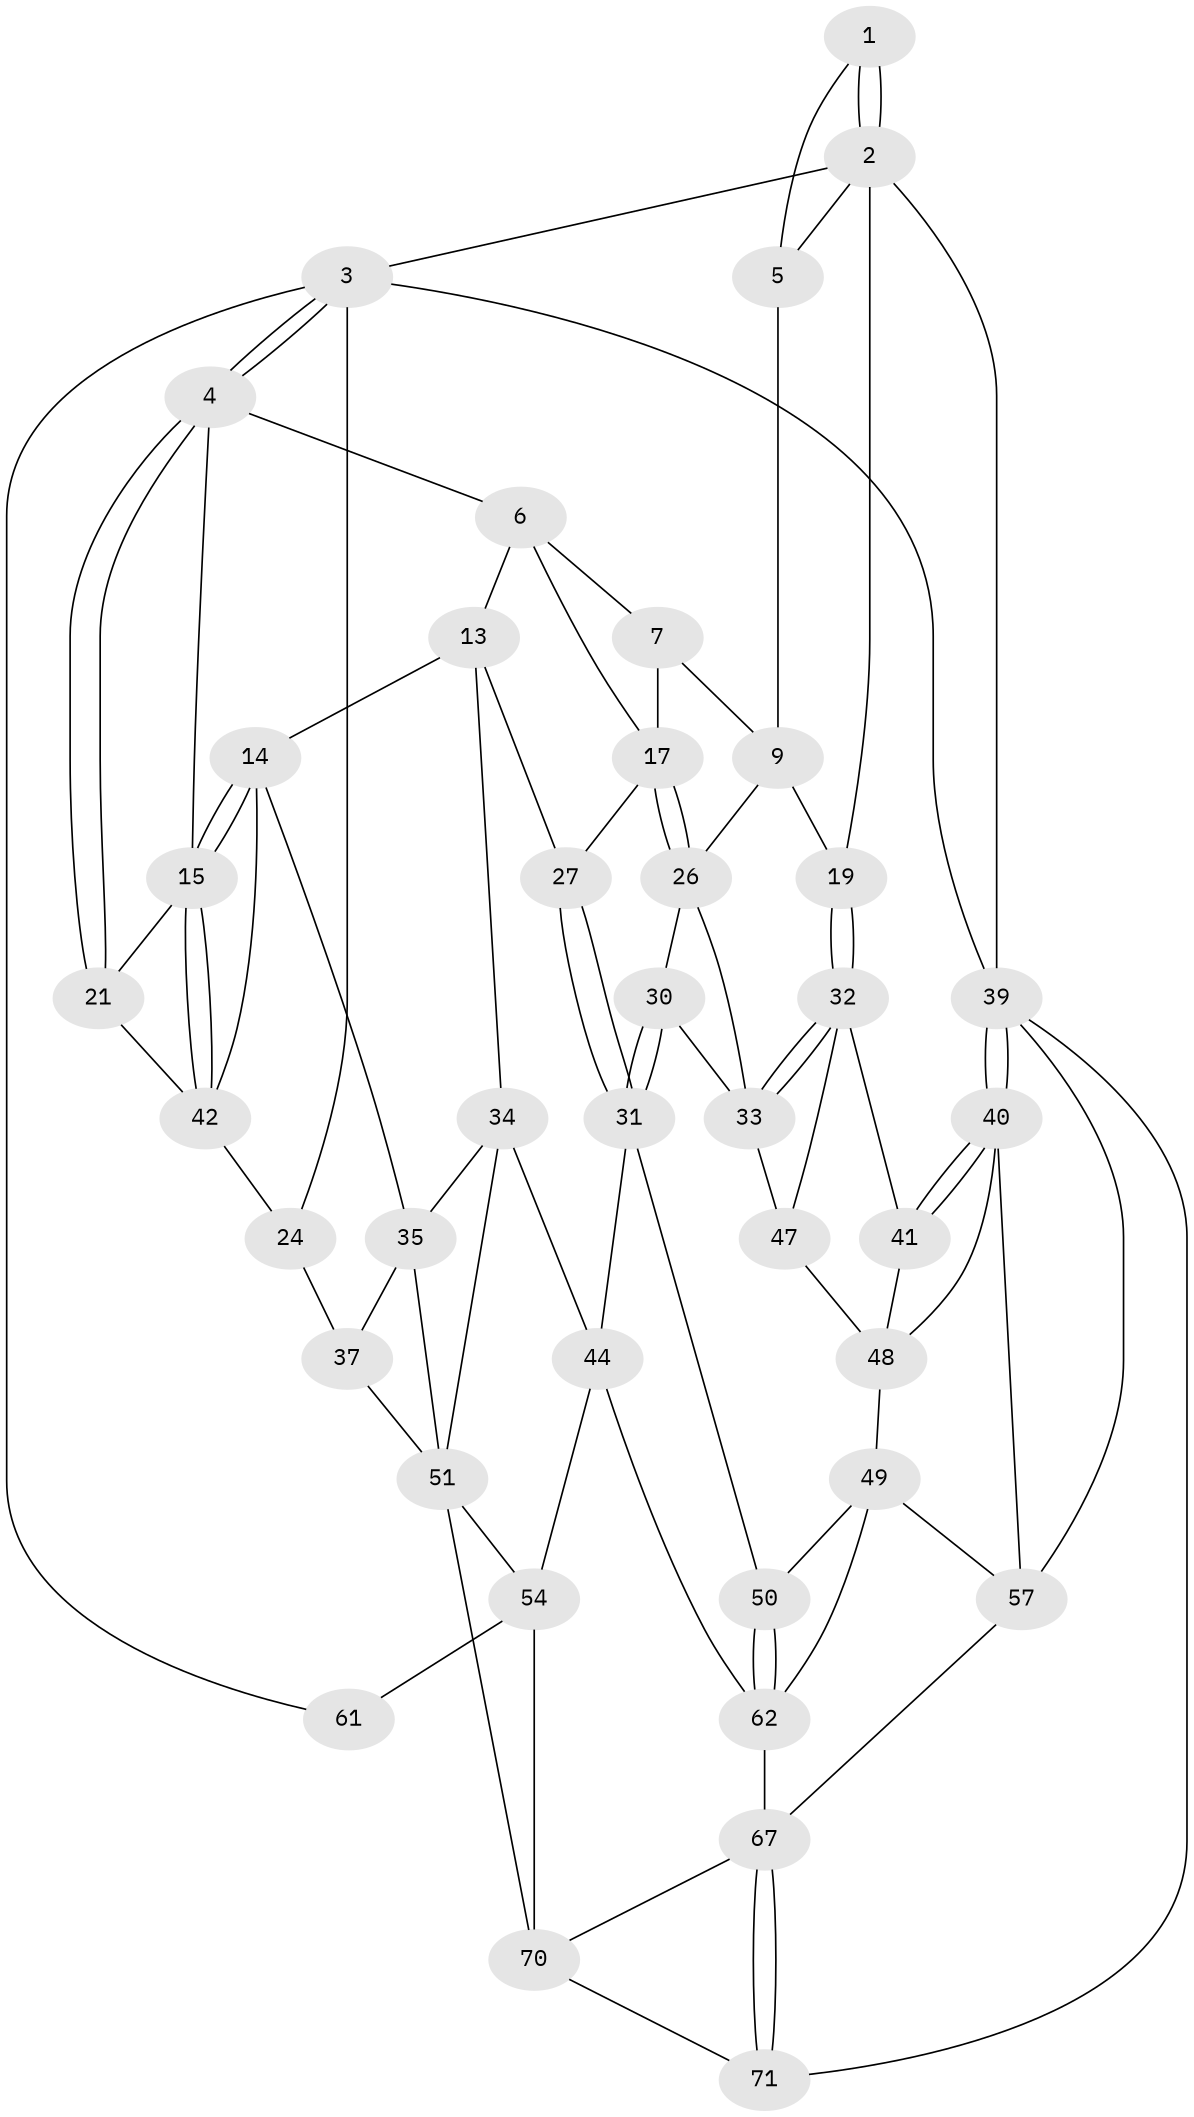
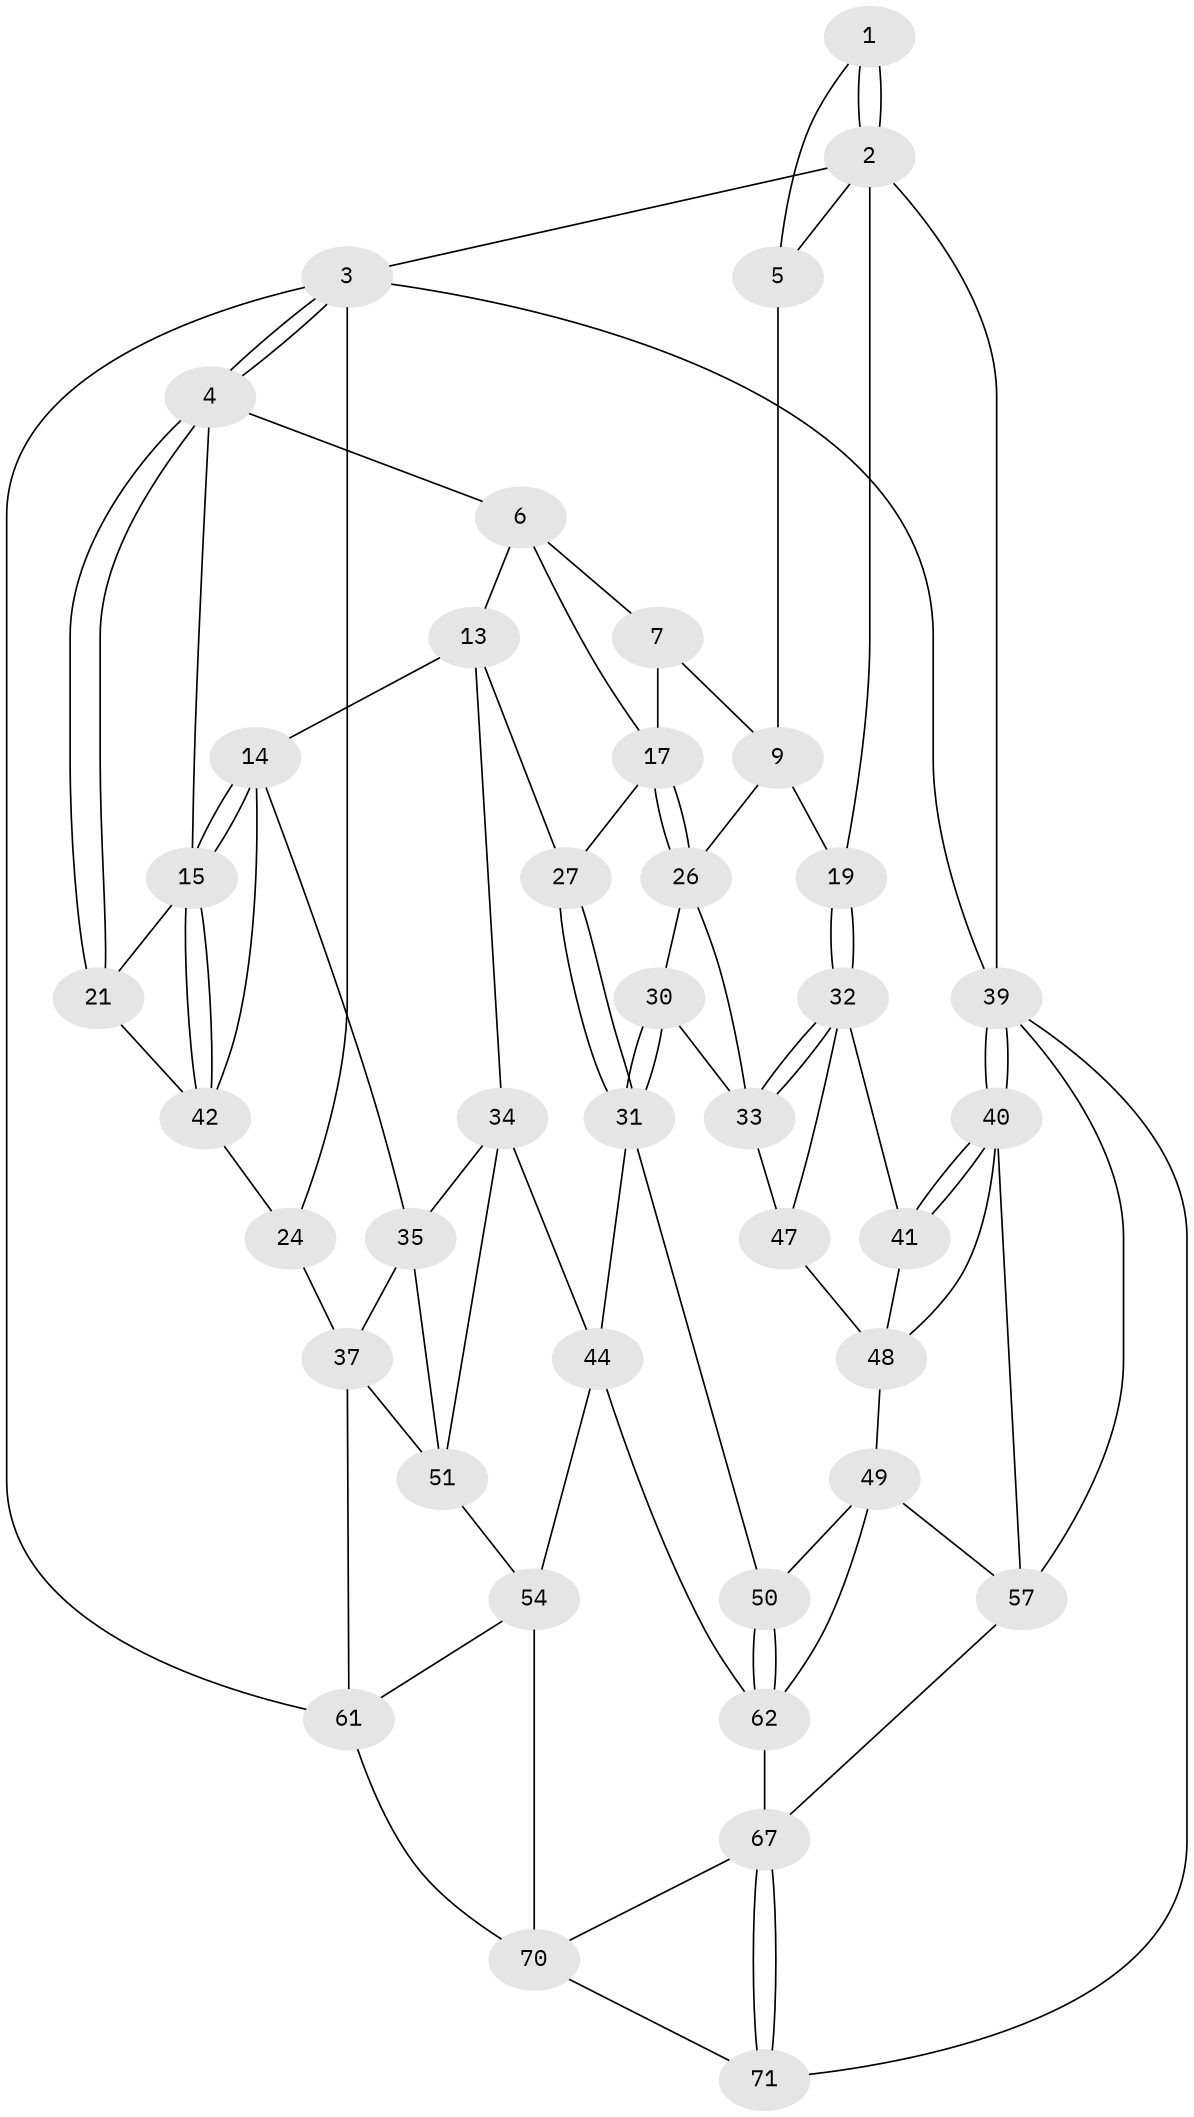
  graph {
    fontname="IBM Plex Mono"
    node [color=gray90 fontname="IBM Plex Mono" style=filled]
    edge [fontname="IBM Plex Mono"]
    2 [super="+11"]
    1
    n3 [label=5]
    3 [super="+60"]
    19
    39 [super="+69"]
    9 [super="+20"]
    4 [super="+5"]
    24 [super="+38"]
    61 [super="+65"]
    32 [super="+42"]
    40 [super="+56"]
    57 [super="+66"]
    71
    6 [super="+12"]
    15 [super="+16"]
    21
    37 [super="+59"]
    70 [super="+72"]
    7 [super="+10"]
    13 [super="+28"]
    17 [super="+18"]
    n23 [label=42 super="+23"]
    14 [super="+25"]
    27
    34 [super="+45"]
    26 [super="+29"]
    30
    33 [super="+46"]
    35 [super="+36"]
    31 [super="+43"]
    44 [super="+53"]
    51 [super="+55"]
    41
    47
    50
    54 [super="+64"]
    62 [super="+63"]
    48 [super="+52"]
    67 [super="+68"]
    49 [super="+58"]
    2 -- n3
    2 -- 3
    2 -- 19
    2 -- 39
    1 -- 2
    1 -- 2
    1 -- n3
    n3 -- 9
    3 -- 39
    3 -- 4
    3 -- 4
    3 -- 24 [weight=2]
    3 -- 61
    19 -- 32
    19 -- 32
    39 -- 40
    39 -- 40
    39 -- 57
    39 -- 71
    9 -- 19
    9 -- 26
    4 -- 6
    4 -- 15
    4 -- 21
    4 -- 21
    24 -- 37
-   51 -- 70
+   61 -- 70
    32 -- 33
    32 -- 33
    32 -- 41
    32 -- 47
    40 -- 57
    40 -- 41
    40 -- 41
    40 -- 48
    57 -- 67
    6 -- 7
    6 -- 13
    6 -- 17
    15 -- 21
    15 -- n23
    15 -- n23
    21 -- n23
+   37 -- 61
    37 -- 51
    70 -- 71
    7 -- 9
    7 -- 17
    13 -- 14
    13 -- 27
    13 -- 34
    17 -- 27
    17 -- 26
    17 -- 26
    n23 -- 24
    14 -- 15
    14 -- 15
    14 -- n23
    14 -- 35
    27 -- 31
    27 -- 31
    34 -- 35
    34 -- 44
    34 -- 51
    26 -- 30
    26 -- 33
    30 -- 33
    30 -- 31
    30 -- 31
    33 -- 47
    35 -- 37
    35 -- 51
    31 -- 44
    31 -- 50
    44 -- 54
    44 -- 62
    51 -- 54
    41 -- 48
    47 -- 48
    50 -- 62
    50 -- 62
    54 -- 61
    54 -- 70
    62 -- 67
    48 -- 49
    67 -- 71
    67 -- 71
    67 -- 70
    49 -- 57
    49 -- 50
    49 -- 62
  }
